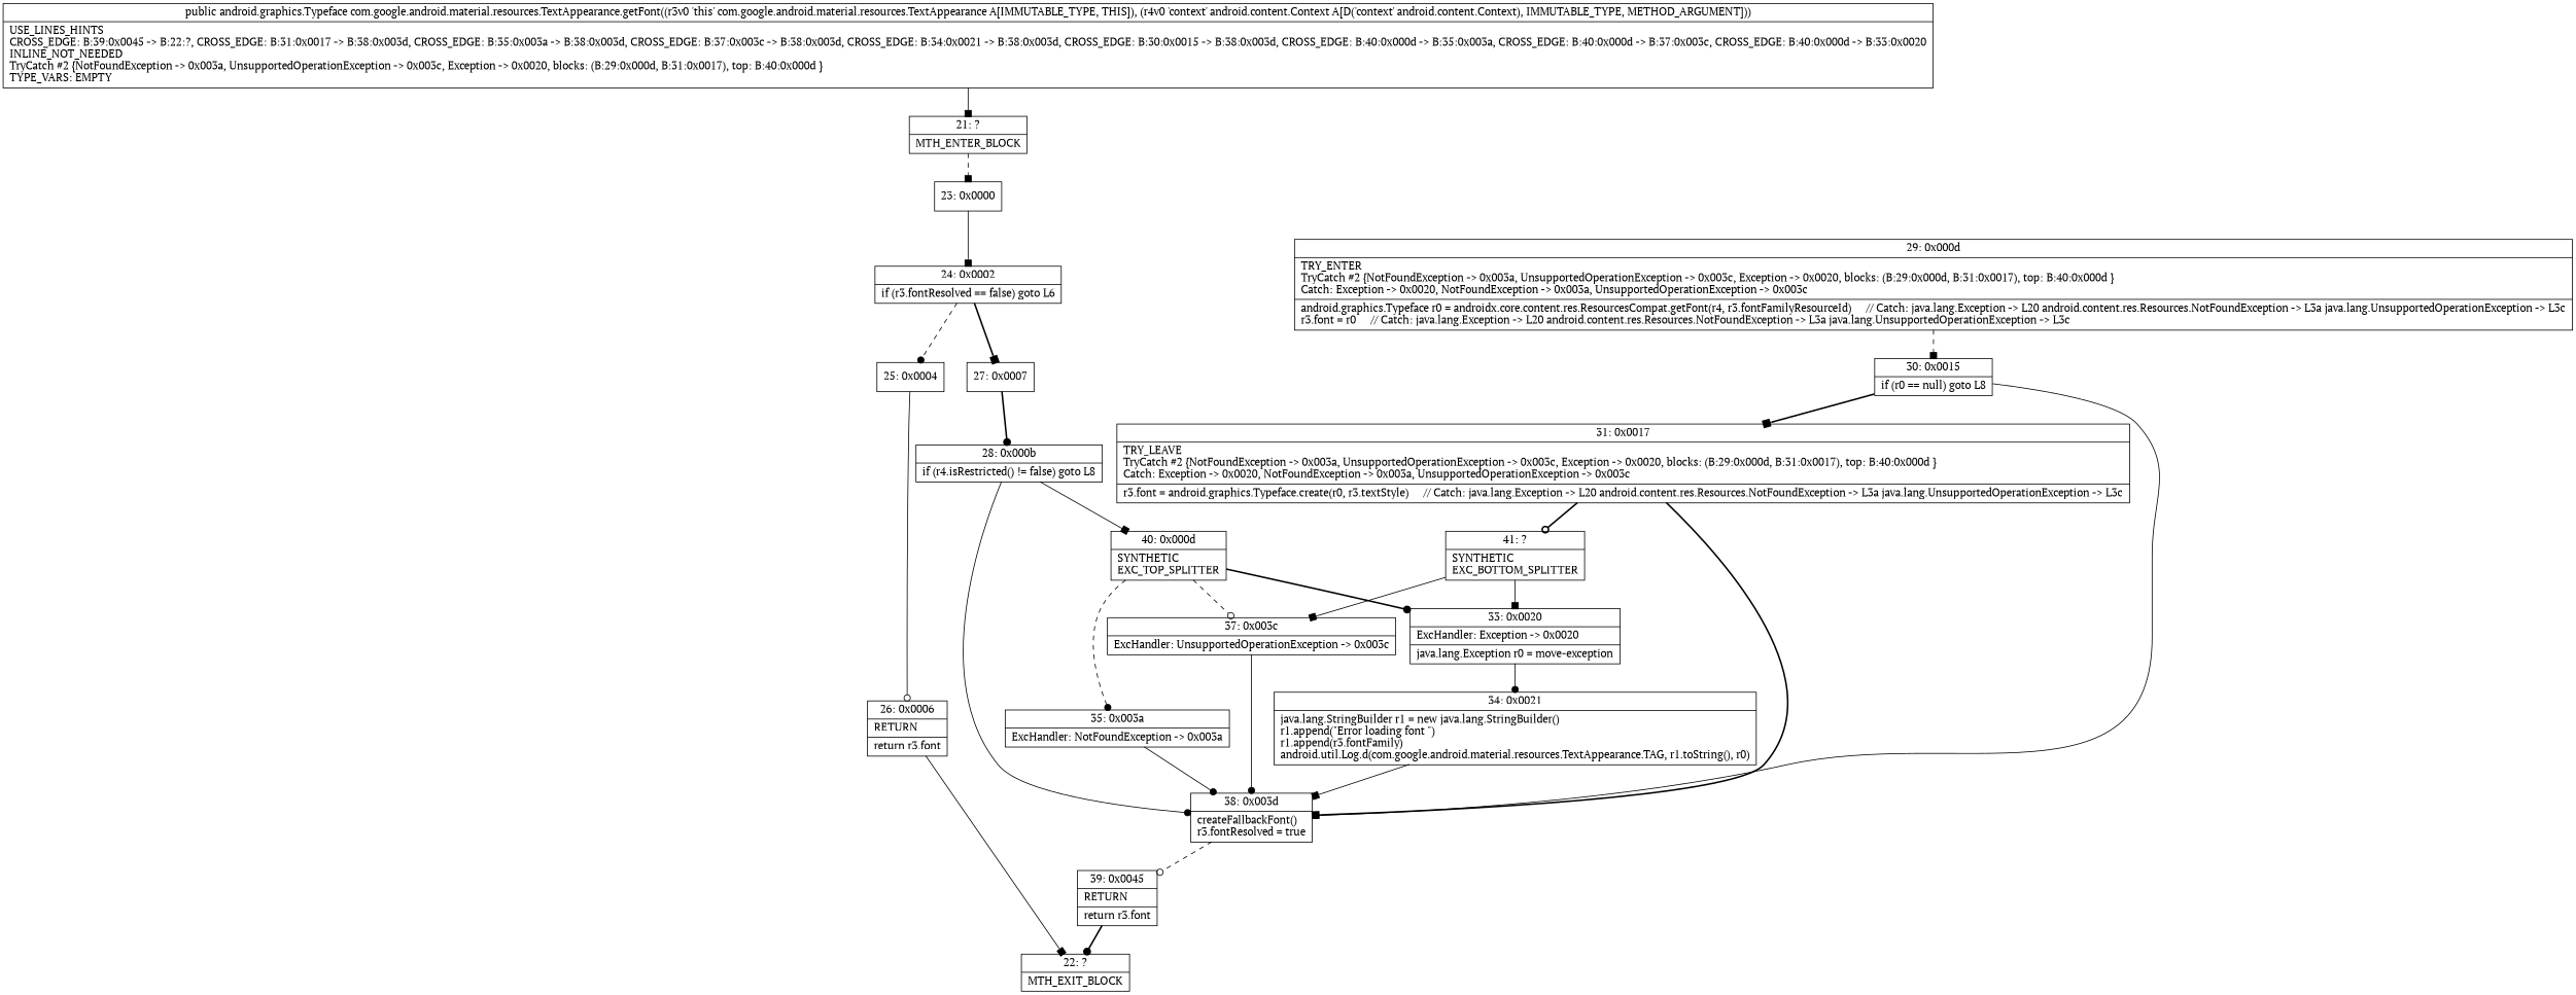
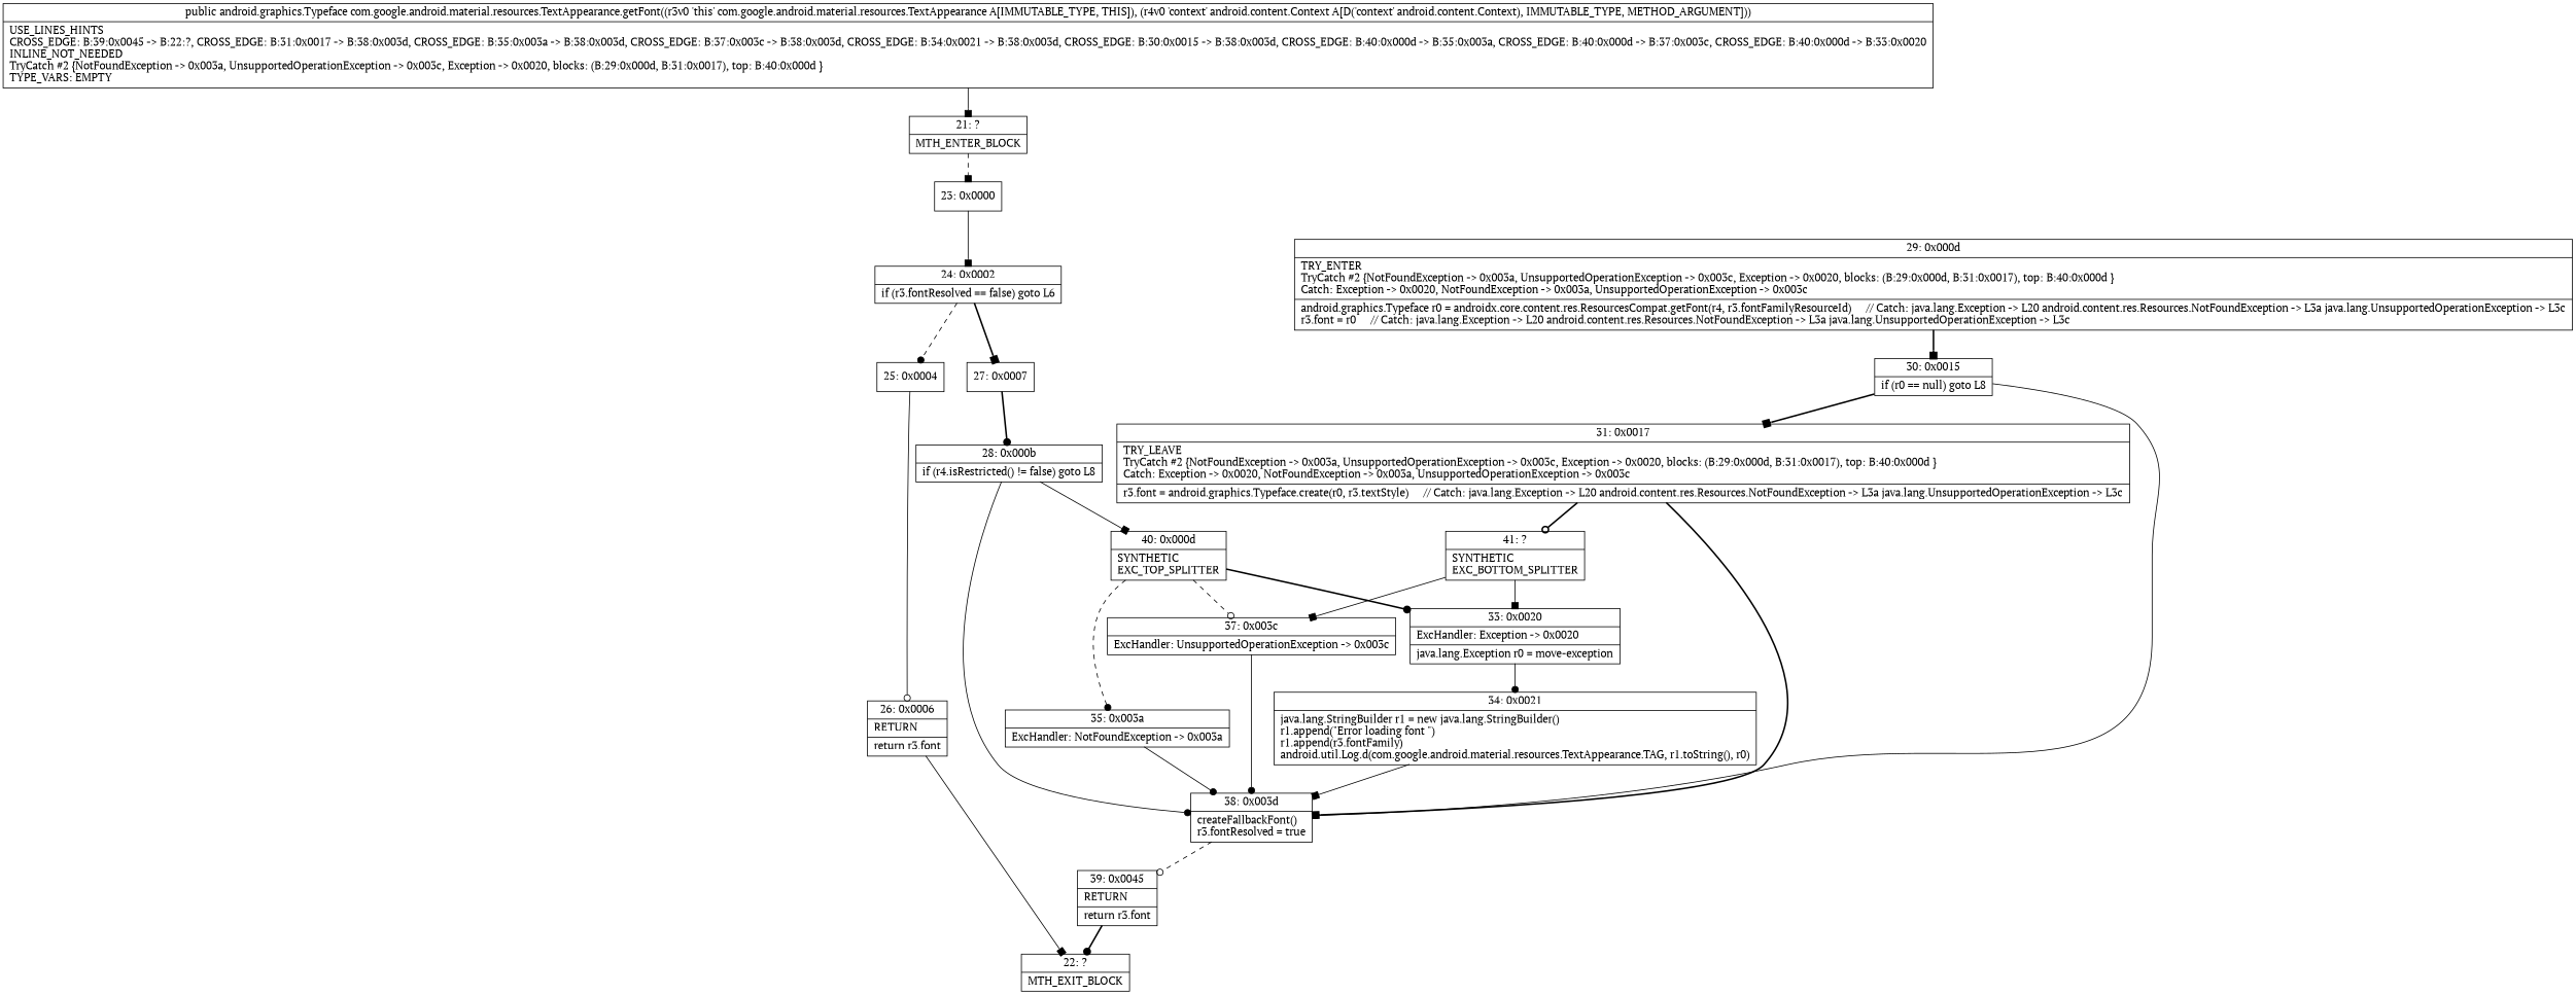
  digraph {
    fontname="PT Serif"
    node [fontname="PT Serif" shape=record]
    edge [arrowhead=box fontname="PT Serif" style=solid]
    n1 [label="{21\:\ ?|MTH_ENTER_BLOCK\l}"]
    n2 [label="{23\:\ 0x0000}"]
    n3 [label="{24\:\ 0x0002|if (r3.fontResolved == false) goto L6\l}"]
    n4 [label="{25\:\ 0x0004}"]
    n5 [label="{27\:\ 0x0007}"]
    n6 [label="{26\:\ 0x0006|RETURN\l|return r3.font\l}"]
    n7 [label="{28\:\ 0x000b|if (r4.isRestricted() != false) goto L8\l}"]
    n8 [label="{22\:\ ?|MTH_EXIT_BLOCK\l}"]
    n9 [label="{38\:\ 0x003d|createFallbackFont()\lr3.fontResolved = true\l}"]
    n10 [label="{40\:\ 0x000d|SYNTHETIC\lEXC_TOP_SPLITTER\l}"]
    n11 [label="{39\:\ 0x0045|RETURN\l|return r3.font\l}"]
    n12 [label="{35\:\ 0x003a|ExcHandler: NotFoundException \-\> 0x003a\l}"]
    n13 [label="{37\:\ 0x003c|ExcHandler: UnsupportedOperationException \-\> 0x003c\l}"]
    n14 [label="{33\:\ 0x0020|ExcHandler: Exception \-\> 0x0020\l|java.lang.Exception r0 = move\-exception\l}"]
    n15 [label="{29\:\ 0x000d|TRY_ENTER\lTryCatch #2 \{NotFoundException \-\> 0x003a, UnsupportedOperationException \-\> 0x003c, Exception \-\> 0x0020, blocks: (B:29:0x000d, B:31:0x0017), top: B:40:0x000d \}\lCatch: Exception \-\> 0x0020, NotFoundException \-\> 0x003a, UnsupportedOperationException \-\> 0x003c\l|android.graphics.Typeface r0 = androidx.core.content.res.ResourcesCompat.getFont(r4, r3.fontFamilyResourceId)     \/\/ Catch: java.lang.Exception \-\> L20 android.content.res.Resources.NotFoundException \-\> L3a java.lang.UnsupportedOperationException \-\> L3c\lr3.font = r0     \/\/ Catch: java.lang.Exception \-\> L20 android.content.res.Resources.NotFoundException \-\> L3a java.lang.UnsupportedOperationException \-\> L3c\l}"]
    n16 [label="{30\:\ 0x0015|if (r0 == null) goto L8\l}"]
    n17 [label="{34\:\ 0x0021|java.lang.StringBuilder r1 = new java.lang.StringBuilder()\lr1.append(\"Error loading font \")\lr1.append(r3.fontFamily)\landroid.util.Log.d(com.google.android.material.resources.TextAppearance.TAG, r1.toString(), r0)\l}"]
    n18 [label="{31\:\ 0x0017|TRY_LEAVE\lTryCatch #2 \{NotFoundException \-\> 0x003a, UnsupportedOperationException \-\> 0x003c, Exception \-\> 0x0020, blocks: (B:29:0x000d, B:31:0x0017), top: B:40:0x000d \}\lCatch: Exception \-\> 0x0020, NotFoundException \-\> 0x003a, UnsupportedOperationException \-\> 0x003c\l|r3.font = android.graphics.Typeface.create(r0, r3.textStyle)     \/\/ Catch: java.lang.Exception \-\> L20 android.content.res.Resources.NotFoundException \-\> L3a java.lang.UnsupportedOperationException \-\> L3c\l}"]
    n19 [label="{41\:\ ?|SYNTHETIC\lEXC_BOTTOM_SPLITTER\l}"]
    n20 [label="{public android.graphics.Typeface com.google.android.material.resources.TextAppearance.getFont((r3v0 'this' com.google.android.material.resources.TextAppearance A[IMMUTABLE_TYPE, THIS]), (r4v0 'context' android.content.Context A[D('context' android.content.Context), IMMUTABLE_TYPE, METHOD_ARGUMENT]))  | USE_LINES_HINTS\lCROSS_EDGE: B:39:0x0045 \-\> B:22:?, CROSS_EDGE: B:31:0x0017 \-\> B:38:0x003d, CROSS_EDGE: B:35:0x003a \-\> B:38:0x003d, CROSS_EDGE: B:37:0x003c \-\> B:38:0x003d, CROSS_EDGE: B:34:0x0021 \-\> B:38:0x003d, CROSS_EDGE: B:30:0x0015 \-\> B:38:0x003d, CROSS_EDGE: B:40:0x000d \-\> B:35:0x003a, CROSS_EDGE: B:40:0x000d \-\> B:37:0x003c, CROSS_EDGE: B:40:0x000d \-\> B:33:0x0020\lINLINE_NOT_NEEDED\lTryCatch #2 \{NotFoundException \-\> 0x003a, UnsupportedOperationException \-\> 0x003c, Exception \-\> 0x0020, blocks: (B:29:0x000d, B:31:0x0017), top: B:40:0x000d \}\lTYPE_VARS: EMPTY\l}"]
    n1 -> n2 [style=dashed]
    n2 -> n3
    n3 -> n4 [arrowhead=dot style=dashed]
    n3 -> n5 [style=bold]
    n4 -> n6 [arrowhead=odot]
    n5 -> n7 [arrowhead=dot style=bold]
    n6 -> n8
    n7 -> n9 [arrowhead=dot]
    n7 -> n10
    n9 -> n11 [arrowhead=odot style=dashed]
    n10 -> n12 [arrowhead=dot style=dashed]
    n10 -> n13 [arrowhead=odot style=dashed]
    n10 -> n14 [arrowhead=dot style=bold]
    n11 -> n8 [arrowhead=dot style=bold]
    n12 -> n9 [arrowhead=dot]
    n13 -> n9 [arrowhead=dot]
    n14 -> n17 [arrowhead=dot]
-   n15 -> n16 [style=dashed]
+   n15 -> n16 [style=bold]
    n16 -> n9 [arrowhead=dot]
    n16 -> n18 [style=bold]
    n17 -> n9
    n18 -> n9 [style=bold]
    n18 -> n19 [arrowhead=odot style=bold]
    n19 -> n13
    n19 -> n14
    n20 -> n1
  }
